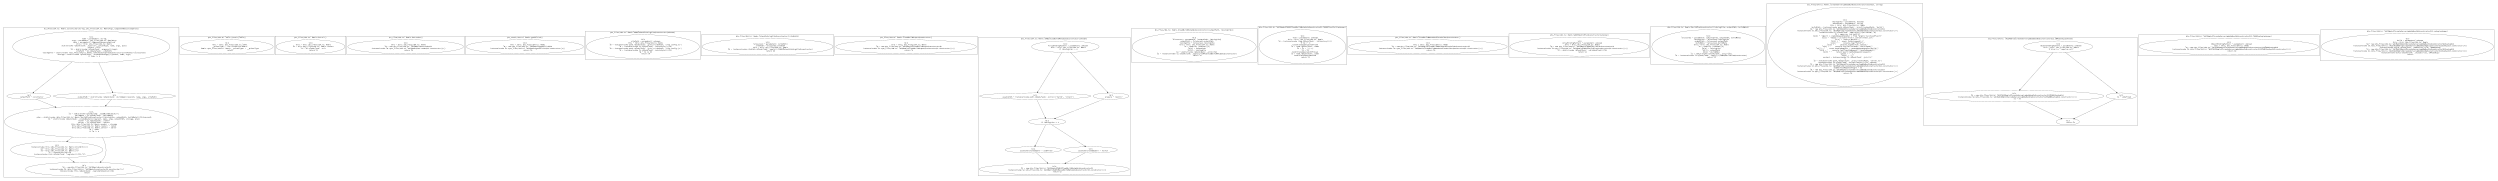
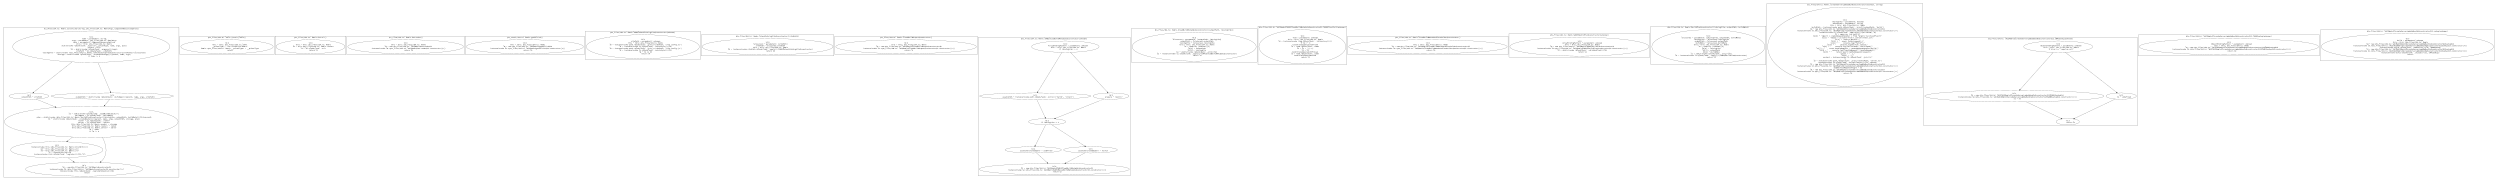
  digraph {
    fontname="Source Code Pro"
    node [fontname="Source Code Pro"]
    edge [fontname="Source Code Pro"]
    n1 [label="id:0\n      instanceinvoke this.<@ts_files/184.ts: Remix.%instInit()>()\n      %5 = this.<@ts_files/184.ts: Remix.urn>\n      %6 = this.<@ts_files/184.ts: Remix.url>\n      %7 = <Output<string>>%6\n      instanceinvoke Hint.<@%unk/%unk: .register()>(%5, %7)"]
    n2 [label="id:1\n      %8 = new @ts_files/184.ts: %AC$Remix$constructor$0\n      instanceinvoke %8.<@ts_files/184.ts: %AC$Remix$constructor$0.constructor()>()\n      instanceinvoke this.<@%unk/%unk: .registerOutputs()>(%8)\n      return"]
    n3 [label="id:2\n      name = parameter0: string\n      args = parameter1: @ts_files/184.ts: RemixArgs\n      opts = parameter2: ComponentResourceOptions\n      this = this: @ts_files/184.ts: Remix\n      staticinvoke <@%unk/%unk: .super()>(__pulumiType, name, args, opts)\n      parent = this\n      %0 = staticinvoke <@%unk/%unk: .prepare()>(args)\n      sitePath = %0.<@%unk/%unk: .sitePath>\n      isUsingVite = staticinvoke <@ts_files/184.ts: Remix.%checkIsUsingVite$constructor([sitePath])>(%closures0)\n      storage = staticinvoke <@%unk/%unk: .createKvStorage()>(parent, name, args)\n      if $dev != 0"]
-   n4 [label="id:3\n      outputPath = constructor"]
+   n4 [label="id:3\n      outputPath = sitePath"]
    n5 [label="id:4\n      outputPath = staticinvoke <@%unk/%unk: .buildApp()>(parent, name, args, sitePath)"]
    n6 [label="id:5\n      %2 = staticinvoke <@%unk/%unk: .loadBuildOutput()>()\n      buildMeta = %2.<@%unk/%unk: .buildMeta>\n      plan = staticinvoke <@ts_files/184.ts: Remix.%buildPlan$constructor([isUsingVite, outputPath, buildMeta])>(%closures2)\n      %3 = staticinvoke <@%unk/%unk: .createRouter()>(parent, name, args, outputPath, storage, plan)\n      router = %3.<@%unk/%unk: .router>\n      server = %3.<@%unk/%unk: .server>\n      this.<@ts_files/184.ts: Remix.assets> = storage\n      this.<@ts_files/184.ts: Remix.router> = router\n      this.<@ts_files/184.ts: Remix.server> = server\n      %4 = !$dev\n      if %4 != 0"]
    n7 [label="id:0\n      this = this: @ts_files/184.ts: %dflt\n      __pulumiType = 'sst:cloudflare:Remix'\n      Remix.<@ts_files/184.ts: Remix.__pulumiType> = __pulumiType\n      return"]
    n8 [label="id:0\n      this = this: @ts_files/184.ts: Remix\n      %0 = this.<@ts_files/184.ts: Remix.router>\n      %1 = %0.<@%unk/%unk: .url>\n      return %1"]
    n9 [label="id:0\n      this = this: @ts_files/184.ts: Remix\n      %0 = new @ts_files/184.ts: %AC$Remix$Get-nodes$23\n      instanceinvoke %0.<@ts_files/184.ts: %AC$Remix$Get-nodes$23.constructor()>()\n      return %0"]
    n10 [label="id:0\n      this = this: @ts_files/184.ts: Remix\n      %0 = new @ts_files/184.ts: %AC$Remix$getSSTLink$24\n      instanceinvoke %0.<@ts_files/184.ts: %AC$Remix$getSSTLink$24.constructor()>()\n      return %0"]
    n11 [label="id:0\n      sitePath = parameter0: unknown\n      this = this: @ts_files/184.ts: Remix\n      %0 = instanceinvoke path.<@%unk/%unk: .join()>(sitePath, 'vite.config.ts')\n      %1 = instanceinvoke fs.<@%unk/%unk: .existsSync()>(%0)\n      %2 = instanceinvoke path.<@%unk/%unk: .join()>(sitePath, 'vite.config.js')\n      %3 = instanceinvoke fs.<@%unk/%unk: .existsSync()>(%2)\n      %4 = %1 || %3\n      return %4"]
    n12 [label="id:0\n      %closures0 = parameter0: [sitePath]\n      sitePath = %closures0.sitePath\n      this = this: @ts_files/184.ts: Remix\n      %0 = instanceinvoke sitePath.<@%unk/%unk: .apply()>(%AM0$%checkIsUsingVite$constructor)\n      return %0"]
    n13 [label="id:0\n      this = this: @ts_files/184.ts: Remix\n      %0 = new @ts_files/184.ts: %AC$Remix$%loadBuildOutput$constructor$2\n      instanceinvoke %0.<@ts_files/184.ts: %AC$Remix$%loadBuildOutput$constructor$2.constructor()>()\n      return %0"]
    n14 [label="id:0\n      ArrayBindingPattern = parameter0: unknown\n      this = this: @ts_files/184.ts: Remix\n      if isUsingVite != 0"]
    n15 [label="id:1\n      assetsPath = instanceinvoke path.<@%unk/%unk: .join()>('build', 'client')"]
    n16 [label="id:2\n      prepare = 'public'"]
    n17 [label="id:3\n      if isUsingVite != 0"]
    n18 [label="id:4\n      assetsVersionedSubDir = undefined"]
    n19 [label="id:5\n      assetsVersionedSubDir = 'build'"]
    n20 [label="id:6\n      %2 = new @ts_files/184.ts: %AC$Remix$%AM1$%loadBuildMetadata$constructor$3\n      instanceinvoke %2.<@ts_files/184.ts: %AC$Remix$%AM1$%loadBuildMetadata$constructor$3.constructor()>()\n      return %2"]
    n21 [label="id:0\n      %closures1 = parameter0: [outputPath, isUsingVite]\n      outputPath = %closures1.outputPath\n      isUsingVite = %closures1.isUsingVite\n      this = this: @ts_files/184.ts: Remix\n      %0 = newarray (unknown)[2]\n      %0[0] = outputPath\n      %0[1] = isUsingVite\n      %1 = staticinvoke <@%unk/%unk: .all()>(%0)\n      %2 = instanceinvoke %1.<@%unk/%unk: .apply()>(%AM1$%loadBuildMetadata$constructor)\n      return %2"]
    n22 [label="id:0\n      item = parameter0: unknown\n      this = this: @ts_files/184.ts: Remix\n      %0 = instanceinvoke item.<@%unk/%unk: .isDirectory()>()\n      if %0 != 0\n      ConditionalOperatorIfTrue0\n      %1 = item.<@%unk/%unk: .name>\n      %2 = %1 + '/(.*)'\n      %3 = %2\n      ConditionalOperatorIfFalse0\n      %3 = item.<@%unk/%unk: .name>\n      ConditionalOperatorEnd0\n      return %3"]
    n23 [label="id:0\n      this = this: @ts_files/184.ts: Remix\n      %0 = new @ts_files/184.ts: %AC$Remix$%loadBuildMetadataPlaceholder$constructor$5\n      instanceinvoke %0.<@ts_files/184.ts: %AC$Remix$%loadBuildMetadataPlaceholder$constructor$5.constructor()>()\n      return %0"]
    n24 [label="id:0\n      ArrayBindingPattern = parameter0: unknown\n      this = this: @ts_files/184.ts: Remix\n      %0 = new @ts_files/184.ts: %AC$Remix$%AM2$%buildPlan$constructor$6\n      instanceinvoke %0.<@ts_files/184.ts: %AC$Remix$%AM2$%buildPlan$constructor$6.constructor()>()\n      %1 = staticinvoke <@%unk/%unk: .validatePlan()>(%0)\n      return %1"]
    n25 [label="id:0\n      %closures2 = parameter0: [isUsingVite, outputPath, buildMeta]\n      isUsingVite = %closures2.isUsingVite\n      outputPath = %closures2.outputPath\n      buildMeta = %closures2.buildMeta\n      this = this: @ts_files/184.ts: Remix\n      %0 = newarray (unknown)[3]\n      %0[0] = isUsingVite\n      %0[1] = outputPath\n      %0[2] = buildMeta\n      %1 = staticinvoke <@%unk/%unk: .all()>(%0)\n      %2 = instanceinvoke %1.<@%unk/%unk: .apply()>(%AM2$%buildPlan$constructor)\n      return %2"]
    n26 [label="id:0\n      isUsingVite = parameter0: boolean\n      outputPath = parameter1: string\n      this = this: @ts_files/184.ts: Remix\n      buildPath = instanceinvoke path.<@%unk/%unk: .join()>(outputPath, 'build')\n      %0 = new @ts_files/184.ts: %AC$Remix$%createServerLambdaBundle$constructor$11\n      instanceinvoke %0.<@ts_files/184.ts: %AC$Remix$%createServerLambdaBundle$constructor$11.constructor()>()\n      instanceinvoke fs.<@%unk/%unk: .mkdirSync()>(buildPath, %0)\n      %1 = newarray (string)[12]\n      %1[0] = 'import { createRequestHandler } from \"@remix-run/cloudflare\";'\n      %1[1] = 'import * as build from \"./server/index.js\";'\n      %1[2] = 'export default {'\n      %1[3] = '  async fetch(request) {'\n      %1[4] = '    console.log(\"fetch\");'\n      %1[5] = '    console.log(\"build\", build);'\n      %1[6] = '    console.log(\"build mode\", build.mode);'\n      %1[7] = '    const handleRequest = createRequestHandler(build);'\n      %1[8] = '    console.log(\"handleRequest\", handleRequest);'\n      %1[9] = '    return await handleRequest(request);'\n      %1[10] = '  },'\n      %1[11] = '};'\n      content = instanceinvoke %1.<@%unk/%unk: .join()>('\n')\n      %2 = instanceinvoke path.<@%unk/%unk: .join()>(buildPath, 'server.ts')\n      instanceinvoke fs.<@%unk/%unk: .writeFileSync()>(%2, content)\n      %3 = new @ts_files/184.ts: %AC$Remix$%createServerLambdaBundle$constructor$12\n      instanceinvoke %3.<@ts_files/184.ts: %AC$Remix$%createServerLambdaBundle$constructor$12.constructor()>()\n      nodeBuiltInModulesPlugin = %3\n      %4 = new @ts_files/184.ts: %AC$Remix$%createServerLambdaBundle$constructor$17\n      instanceinvoke %4.<@ts_files/184.ts: %AC$Remix$%createServerLambdaBundle$constructor$17.constructor()>()\n      return %4"]
    n27 [label="id:0\n      ObjectBindingPattern = parameter0: unknown\n      this = this: @ts_files/184.ts: Remix\n      if kind === 'require-call'"]
    n28 [label="id:1\n      %0 = new @ts_files/184.ts: %AC$%AC$Remix$%createServerLambdaBundle$constructor$12$%AM0$setup$14\n      instanceinvoke %0.<@ts_files/184.ts: %AC$%AC$Remix$%createServerLambdaBundle$constructor$12$%AM0$setup$14.constructor()>()\n      %1 = %0"]
    n29 [label="id:2\n      %1 = undefined"]
    n30 [label="id:3\n      return %1"]
    n31 [label="id:0\n      ObjectBindingPattern = parameter0: unknown\n      this = this: @ts_files/184.ts: Remix\n      %0 = new @ts_files/184.ts: %AC$%AC$Remix$%createServerLambdaBundle$constructor$12$%AM1$setup$16\n      instanceinvoke %0.<@ts_files/184.ts: %AC$%AC$Remix$%createServerLambdaBundle$constructor$12$%AM1$setup$16.constructor()>()\n      return %0"]
    n32 [label="id:0\n      build = parameter0: unknown\n      this = this: @ts_files/184.ts: Remix\n      %0 = new @ts_files/184.ts: %AC$%AC$Remix$%createServerLambdaBundle$constructor$12$setup$13\n      instanceinvoke %0.<@ts_files/184.ts: %AC$%AC$Remix$%createServerLambdaBundle$constructor$12$setup$13.constructor()>()\n      instanceinvoke build.<@%unk/%unk: .onResolve()>(%0, %AM0$setup)\n      %1 = new @ts_files/184.ts: %AC$%AC$Remix$%createServerLambdaBundle$constructor$12$setup$15\n      instanceinvoke %1.<@ts_files/184.ts: %AC$%AC$Remix$%createServerLambdaBundle$constructor$12$setup$15.constructor()>()\n      instanceinvoke build.<@%unk/%unk: .onLoad()>(%1, %AM1$setup)\n      return"]
    subgraph cluster_1 {
      label="@ts_files/184.ts: Remix.constructor(string, @ts_files/184.ts: RemixArgs, ComponentResourceOptions)"
      n1
      n2
      n3
      n4
      n5
      n6
    }
    subgraph cluster_2 {
      label="@ts_files/184.ts: %dflt.[static]%dflt()"
      n7
    }
    subgraph cluster_3 {
      label="@ts_files/184.ts: Remix.Get-url()"
      n8
    }
    subgraph cluster_4 {
      label="@ts_files/184.ts: Remix.Get-nodes()"
      n9
    }
    subgraph cluster_5 {
      label="@ts_static/184.ts: Remix.getSSTLink()"
      n10
    }
    subgraph cluster_6 {
      label="@ts_files/184.ts: Remix.%AM0$%checkIsUsingVite$constructor(unknown)"
      n11
    }
    subgraph cluster_7 {
      label="@ts_files/184.ts: Remix.%checkIsUsingVite$constructor([sitePath])"
      n12
    }
    subgraph cluster_8 {
      label="@ts_files/184.ts: Remix.%loadBuildOutput$constructor()"
      n13
    }
    subgraph cluster_9 {
      label="@ts_files/184.ts: Remix.%AM1$%loadBuildMetadata$constructor(unknown)"
      n14
      n15
      n16
      n17
      n18
      n19
      n20
    }
    subgraph cluster_10 {
      label="@ts_files/184.ts: Remix.%loadBuildMetadata$constructor([outputPath, isUsingVite])"
      n21
    }
    subgraph cluster_11 {
      label="@ts_files/184.ts: %AC$Remix$%AM1$%loadBuildMetadata$constructor$3.%AM0$%instInit(unknown)"
      n22
    }
    subgraph cluster_12 {
      label="@ts_files/184.ts: Remix.%loadBuildMetadataPlaceholder$constructor()"
      n23
    }
    subgraph cluster_13 {
      label="@ts_files/184.ts: Remix.%AM2$%buildPlan$constructor(unknown)"
      n24
    }
    subgraph cluster_14 {
      label="@ts_files/184.ts: Remix.%buildPlan$constructor([isUsingVite, outputPath, buildMeta])"
      n25
    }
    subgraph cluster_15 {
      label="@ts_files/184.ts: Remix.%createServerLambdaBundle$constructor(boolean, string)"
      n26
    }
    subgraph cluster_16 {
      label="@ts_files/184.ts: %AC$Remix$%createServerLambdaBundle$constructor$12.%AM0$setup(unknown)"
      n27
      n28
      n29
      n30
    }
    subgraph cluster_17 {
      label="@ts_files/184.ts: %AC$Remix$%createServerLambdaBundle$constructor$12.%AM1$setup(unknown)"
      n31
    }
    subgraph cluster_18 {
      label="@ts_files/184.ts: %AC$Remix$%createServerLambdaBundle$constructor$12.setup(unknown)"
      n32
    }
    n1 -> n2
    n3 -> n4
    n3 -> n5
    n4 -> n6
    n5 -> n6
    n6 -> n1
    n6 -> n2
    n14 -> n15
    n14 -> n16
    n15 -> n17
    n16 -> n17
    n17 -> n18
    n17 -> n19
    n18 -> n20
    n19 -> n20
    n27 -> n28
    n27 -> n29
    n28 -> n30
    n29 -> n30
  }
